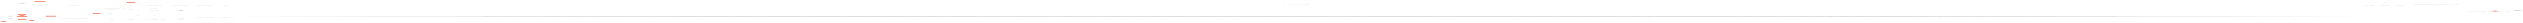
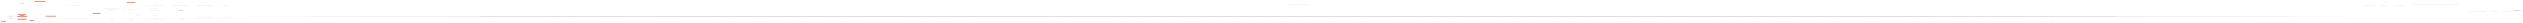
  digraph {
    fontname="Noto Serif"
    rankdir=LR
    node [color=brown fillcolor=white fontname="Noto Serif" shape=ellipse style=filled]
    edge [arrowhead=normal color=red fontname="Noto Serif" style=bold]
    n1 [label="curNetworkHandler.setProperties(properties)@@@29@@@['0', '0', '1']"]
    n2 [color=blue fillcolor=lightgray label="return curNetworkHandler@@@31@@@['0', '0', '1']"]
    n3 [color=blue label="Map<String,Map<String,Map<String,String>>> res = CONFIG_GSON.fromJson(credJson,new TypeToken<Map<String,Map<String,Map<String,String>>>>(){}.getType())@@@9@@@['1', '1', '0']"]
    n4 [color=blue label="secureProperties.putAll(res)@@@12@@@['1', '1', '0']"]
    n5 [label="boolean decryptProject = CommonUtils.toBoolean(registry.getProject().getProjectProperty(DBPProject.PROP_SECURE_PROJECT))@@@19@@@['1', '1', '0']"]
    n6 [color=blue label="curNetworkHandler.setEnabled(JSONUtils.getBoolean(handlerCfg,RegistryConstants.ATTR_ENABLED))@@@12@@@['0', '0', '1']"]
    n7 [label="curNetworkHandler.setSavePassword(JSONUtils.getBoolean(handlerCfg,RegistryConstants.ATTR_SAVE_PASSWORD))@@@13@@@['0', '0', '1']"]
    n8 [color=blue label="!passwordReadCanceled@@@14@@@['0', '0', '1']"]
-   n9 [color=blue fillcolor=tomato label="properties != null@@@28@@@['0', '0', '1']" shape=diamond]
+   n9 [color=blue label="properties != null@@@28@@@['0', '0', '1']" shape=diamond]
    n10 [color=blue label="mdFolder.exists()@@@4@@@['1', '1', '0']" shape=diamond]
    n11 [label="credFile.exists()@@@6@@@['1', '1', '0']" shape=diamond]
    n12 [label="IFile credFile = mdFolder.getFile(DBPDataSourceRegistry.CREDENTIALS_CONFIG_FILE_PREFIX + configurationStorage.getConfigurationFileSuffix() + DBPDataSourceRegistry.CREDENTIALS_CONFIG_FILE_EXT)@@@5@@@['1', '1', '0']"]
    n13 [label="handlerDescriptor == null@@@6@@@['0', '0', '1']" shape=diamond]
    n14 [color=blue label="String credJson = loadConfigFile(credFile,true)@@@8@@@['1', '1', '0']"]
    n15 [color=blue label="String configJson = loadConfigFile(configFile,decryptProject)@@@20@@@['1', '1', '0']"]
    n16 [color=blue label="final SecureCredentials creds = readSecuredCredentials(dataSource,profile,\"network/\" + handlerId + (profile == null? \"\": \"/profile/\" + profile.getProfileName()))@@@15@@@['0', '0', '1']"]
    n17 [label="curNetworkHandler.setUserName(creds.getUserName())@@@16@@@['0', '0', '1']"]
    n18 [label="curNetworkHandler.isSavePassword()@@@17@@@['0', '0', '1']" shape=diamond]
    n19 [label="curNetworkHandler.setPassword(creds.getUserPassword())@@@18@@@['0', '0', '1']"]
    n20 [label="{String userName = JSONUtils.getString(handlerCfg,RegistryConstants.ATTR_USER)if (!CommonUtils.isEmpty(userName)) curNetworkHandler.setUserName(userName)String userPassword = JSONUtils.getString(handlerCfg,RegistryConstants.ATTR_PASSWORD)if (!CommonUtils.isEmpty(userPassword)) curNetworkHandler.setPassword(userPassword)}@@@21@@@['0', '0', '1']"]
    n21 [color=blue label="Map<String,Object> properties = JSONUtils.deserializeProperties(handlerCfg,RegistryConstants.TAG_PROPERTIES)@@@27@@@['0', '0', '1']"]
    n22 [color=blue fillcolor=tomato label="@Nullable DataSourceDescriptor dataSource@@@2@@@['0', '0', '1']" shape=box]
    n23 [color=blue label="DBWHandlerConfiguration curNetworkHandler = new DBWHandlerConfiguration(handlerDescriptor,dataSource)@@@11@@@['0', '0', '1']"]
    n24 [color=blue fillcolor=lightgray label="{Map<String,Object> jsonMap = JSONUtils.parseMap(CONFIG_GSON,new StringReader(configJson))for (Map.Entry<String,Map<String,Object>> folderMap : JSONUtils.getNestedObjects(jsonMap,\"folders\")){String name = folderMap.getKey()String description = JSONUtils.getObjectProperty(folderMap.getValue(),RegistryConstants.ATTR_DESCRIPTION)String parentFolder = JSONUtils.getObjectProperty(folderMap.getValue(),RegistryConstants.ATTR_PARENT)DataSourceFolder parent = parentFolder == null? null: registry.findFolderByPath(parentFolder,true)DataSourceFolder folder = parent == null? registry.findFolderByPath(name,true): parent.getChild(name)if (folder == null) {folder = new DataSourceFolder(registry,parent,name,description)registry.addDataSourceFolder(folder)}{folder.setDescription(description)}}for (Map.Entry<String,Map<String,Object>> ctMap : JSONUtils.getNestedObjects(jsonMap,\"connection-types\")){String id = ctMap.getKey()Map<String,Object> ctConfig = ctMap.getValue()String name = JSONUtils.getObjectProperty(ctConfig,RegistryConstants.ATTR_NAME)String description = JSONUtils.getObjectProperty(ctConfig,RegistryConstants.ATTR_DESCRIPTION)String color = JSONUtils.getObjectProperty(ctConfig,RegistryConstants.ATTR_COLOR)Boolean autoCommit = JSONUtils.getObjectProperty(ctConfig,\"auto-commit\")Boolean confirmExecute = JSONUtils.getObjectProperty(ctConfig,\"confirm-execute\")Boolean confirmDataChange = JSONUtils.getObjectProperty(ctConfig,\"confirm-data-change\")DBPConnectionType ct = DBWorkbench.getPlatform().getDataSourceProviderRegistry().getConnectionType(id,null)if (ct == null) {ct = new DBPConnectionType(id,name,color,description,CommonUtils.toBoolean(autoCommit),CommonUtils.toBoolean(confirmExecute),CommonUtils.toBoolean(confirmDataChange))DBWorkbench.getPlatform().getDataSourceProviderRegistry().addConnectionType(ct)}deserializeModifyPermissions(ctConfig,ct)}Map<String,DBVModel> modelMap = new LinkedHashMap<>()for (Map.Entry<String,Map<String,Object>> vmMap : JSONUtils.getNestedObjects(jsonMap,\"virtual-models\")){String id = vmMap.getKey()DBVModel model = new DBVModel(id,vmMap.getValue())modelMap.put(id,model)}for (Map.Entry<String,Map<String,Object>> vmMap : JSONUtils.getNestedObjects(jsonMap,\"network-profiles\")){String profileId = vmMap.getKey()Map<String,Object> profileMap = vmMap.getValue()DBWNetworkProfile profile = new DBWNetworkProfile()profile.setProfileName(profileId)profile.setProfileName(profileId)profile.setProperties(JSONUtils.deserializeStringMap(profileMap,\"properties\"))for (Map.Entry<String,Map<String,Object>> handlerMap : JSONUtils.getNestedObjects(profileMap,\"handlers\")){DBWHandlerConfiguration configuration = parseNetworkHandlerConfig(null,profile,handlerMap)if (configuration != null) {profile.updateConfiguration(configuration)}}registry.updateNetworkProfile(profile)}for (Map.Entry<String,Map<String,Object>> vmMap : JSONUtils.getNestedObjects(jsonMap,\"auth-profiles\")){String profileId = vmMap.getKey()Map<String,Object> profileMap = vmMap.getValue()DBAAuthProfile profile = new DBAAuthProfile()profile.setProfileId(profileId)profile.setProfileName(JSONUtils.getString(profileMap,RegistryConstants.ATTR_NAME))profile.setAuthModelId(JSONUtils.getString(profileMap,RegistryConstants.ATTR_AUTH_MODEL))profile.setSavePassword(JSONUtils.getBoolean(profileMap,RegistryConstants.ATTR_SAVE_PASSWORD))SecureCredentials authCreds = readSecuredCredentials(null,profile,null)profile.setUserName(authCreds.getUserName())profile.setUserPassword(authCreds.getUserPassword())profile.setProperties(authCreds.getProperties())registry.updateAuthProfile(profile)}for (Map.Entry<String,Map<String,Object>> conMap : JSONUtils.getNestedObjects(jsonMap,\"connections\")){Map<String,Object> conObject = conMap.getValue()String id = conMap.getKey()String dsProviderID = CommonUtils.toString(conObject.get(RegistryConstants.ATTR_PROVIDER))if (CommonUtils.isEmpty(dsProviderID)) {log.warn(\"Empty datasource provider for datasource '\" + id + \"'\")continue}DataSourceProviderDescriptor provider = DataSourceProviderRegistry.getInstance().getDataSourceProvider(dsProviderID)if (provider == null) {log.warn(\"Can't find datasource provider \" + dsProviderID + \" for datasource '\" + id + \"'\")provider = (DataSourceProviderDescriptor)DataSourceProviderRegistry.getInstance().makeFakeProvider(dsProviderID)}String driverId = CommonUtils.toString(conObject.get(RegistryConstants.ATTR_DRIVER))DriverDescriptor driver = provider.getDriver(driverId)if (driver == null) {log.warn(\"Can't find driver \" + driverId + \" in datasource provider \" + provider.getId() + \" for datasource '\" + id + \"'. Create new driver\")driver = provider.createDriver(driverId)driver.setName(driverId)driver.setDescription(\"Missing driver \" + driverId)driver.setDriverClassName(\"java.sql.Driver\")driver.setTemporary(true)provider.addDriver(driver)}DataSourceDescriptor dataSource = registry.getDataSource(id)boolean newDataSource = (dataSource == null)if (newDataSource) {dataSource = new DataSourceDescriptor(registry,configurationStorage,id,driver,new DBPConnectionConfiguration())}{dataSource.getConnectionConfiguration().setProperties(Collections.emptyMap())dataSource.getConnectionConfiguration().setHandlers(Collections.emptyList())dataSource.clearFilters()}dataSource.setName(JSONUtils.getString(conObject,RegistryConstants.ATTR_NAME))dataSource.setDescription(JSONUtils.getString(conObject,RegistryConstants.TAG_DESCRIPTION))dataSource.setSavePassword(JSONUtils.getBoolean(conObject,RegistryConstants.ATTR_SAVE_PASSWORD))dataSource.setTemplate(JSONUtils.getBoolean(conObject,RegistryConstants.ATTR_TEMPLATE))DataSourceNavigatorSettings navSettings = dataSource.getNavigatorSettings()navSettings.setShowSystemObjects(JSONUtils.getBoolean(conObject,DataSourceSerializerModern.ATTR_NAVIGATOR_SHOW_SYSTEM_OBJECTS))navSettings.setShowUtilityObjects(JSONUtils.getBoolean(conObject,DataSourceSerializerModern.ATTR_NAVIGATOR_SHOW_UTIL_OBJECTS))navSettings.setShowOnlyEntities(JSONUtils.getBoolean(conObject,DataSourceSerializerModern.ATTR_NAVIGATOR_SHOW_ONLY_ENTITIES))navSettings.setHideFolders(JSONUtils.getBoolean(conObject,DataSourceSerializerModern.ATTR_NAVIGATOR_HIDE_FOLDERS))navSettings.setHideSchemas(JSONUtils.getBoolean(conObject,DataSourceSerializerModern.ATTR_NAVIGATOR_HIDE_SCHEMAS))navSettings.setHideVirtualModel(JSONUtils.getBoolean(conObject,DataSourceSerializerModern.ATTR_NAVIGATOR_HIDE_VIRTUAL))navSettings.setMergeEntities(JSONUtils.getBoolean(conObject,DataSourceSerializerModern.ATTR_NAVIGATOR_MERGE_ENTITIES))dataSource.setConnectionReadOnly(JSONUtils.getBoolean(conObject,RegistryConstants.ATTR_READ_ONLY))final String folderPath = JSONUtils.getString(conObject,RegistryConstants.ATTR_FOLDER)if (folderPath != null) {dataSource.setFolder(registry.findFolderByPath(folderPath,true))}dataSource.setLockPasswordHash(CommonUtils.toString(conObject.get(RegistryConstants.ATTR_LOCK_PASSWORD))){Map<String,Object> cfgObject = JSONUtils.getObject(conObject,\"configuration\")DBPConnectionConfiguration config = dataSource.getConnectionConfiguration()config.setHostName(JSONUtils.getString(cfgObject,RegistryConstants.ATTR_HOST))config.setHostPort(JSONUtils.getString(cfgObject,RegistryConstants.ATTR_PORT))config.setServerName(JSONUtils.getString(cfgObject,RegistryConstants.ATTR_SERVER))config.setDatabaseName(JSONUtils.getString(cfgObject,RegistryConstants.ATTR_DATABASE))config.setUrl(JSONUtils.getString(cfgObject,RegistryConstants.ATTR_URL))if (!passwordReadCanceled) {final SecureCredentials creds = readSecuredCredentials(dataSource,null,null)config.setUserName(creds.getUserName())if (dataSource.isSavePassword()) {config.setUserPassword(creds.getUserPassword())}}{String userName = JSONUtils.getString(cfgObject,RegistryConstants.ATTR_USER)if (!CommonUtils.isEmpty(userName)) config.setUserName(userName)String userPassword = JSONUtils.getString(cfgObject,RegistryConstants.ATTR_PASSWORD)if (!CommonUtils.isEmpty(userPassword)) config.setUserPassword(userPassword)}config.setClientHomeId(JSONUtils.getString(cfgObject,RegistryConstants.ATTR_HOME))config.setConfigProfileName(JSONUtils.getString(cfgObject,\"config-profile\"))config.setConnectionType(DataSourceProviderRegistry.getInstance().getConnectionType(JSONUtils.getString(cfgObject,RegistryConstants.ATTR_TYPE),DBPConnectionType.DEFAULT_TYPE))String colorValue = JSONUtils.getString(cfgObject,RegistryConstants.ATTR_COLOR)if (!CommonUtils.isEmpty(colorValue)) {config.setConnectionColor(colorValue)}int keepAlive = JSONUtils.getInteger(cfgObject,RegistryConstants.ATTR_KEEP_ALIVE)if (keepAlive > 0) {config.setKeepAliveInterval(keepAlive)}config.setProperties(JSONUtils.deserializeStringMap(cfgObject,RegistryConstants.TAG_PROPERTIES))config.setProviderProperties(JSONUtils.deserializeStringMap(cfgObject,RegistryConstants.TAG_PROVIDER_PROPERTIES))config.setAuthModelId(JSONUtils.getString(cfgObject,RegistryConstants.ATTR_AUTH_MODEL))config.setAuthProperties(JSONUtils.deserializeStringMapOrNull(cfgObject,\"auth-properties\"))for (Map.Entry<String,Map<String,Object>> eventObject : JSONUtils.getNestedObjects(cfgObject,RegistryConstants.TAG_EVENTS)){DBPConnectionEventType eventType = CommonUtils.valueOf(,eventObject.getKey(),DBPConnectionEventType.BEFORE_CONNECT)Map<String,Object> eventCfg = eventObject.getValue()DBRShellCommand command = new DBRShellCommand(\"\")command.setEnabled(JSONUtils.getBoolean(eventCfg,RegistryConstants.ATTR_ENABLED))command.setShowProcessPanel(JSONUtils.getBoolean(eventCfg,RegistryConstants.ATTR_SHOW_PANEL))command.setWaitProcessFinish(JSONUtils.getBoolean(eventCfg,RegistryConstants.ATTR_WAIT_PROCESS))if (command.isWaitProcessFinish()) {command.setWaitProcessTimeoutMs(JSONUtils.getInteger(eventCfg,RegistryConstants.ATTR_WAIT_PROCESS_TIMEOUT))}command.setTerminateAtDisconnect(JSONUtils.getBoolean(eventCfg,RegistryConstants.ATTR_TERMINATE_AT_DISCONNECT))command.setPauseAfterExecute(JSONUtils.getInteger(eventCfg,RegistryConstants.ATTR_PAUSE_AFTER_EXECUTE))command.setWorkingDirectory(JSONUtils.getString(eventCfg,RegistryConstants.ATTR_WORKING_DIRECTORY))command.setCommand(JSONUtils.getString(eventCfg,RegistryConstants.ATTR_COMMAND))config.setEvent(eventType,command)}for (Map.Entry<String,Map<String,Object>> handlerObject : JSONUtils.getNestedObjects(cfgObject,RegistryConstants.TAG_HANDLERS)){DBWHandlerConfiguration configuration = parseNetworkHandlerConfig(dataSource,null,handlerObject)if (configuration != null) {dataSource.getConnectionConfiguration().updateHandler(configuration)}}Map<String,Object> bootstrapCfg = JSONUtils.getObject(cfgObject,RegistryConstants.TAG_BOOTSTRAP)DBPConnectionBootstrap bootstrap = config.getBootstrap()if (bootstrapCfg.containsKey(RegistryConstants.ATTR_AUTOCOMMIT)) {bootstrap.setDefaultAutoCommit(JSONUtils.getBoolean(bootstrapCfg,RegistryConstants.ATTR_AUTOCOMMIT))}if (bootstrapCfg.containsKey(RegistryConstants.ATTR_TXN_ISOLATION)) {bootstrap.setDefaultTransactionIsolation(JSONUtils.getInteger(bootstrapCfg,RegistryConstants.ATTR_TXN_ISOLATION))}bootstrap.setDefaultCatalogName(JSONUtils.getString(bootstrapCfg,RegistryConstants.ATTR_DEFAULT_CATALOG))bootstrap.setDefaultSchemaName(JSONUtils.getString(bootstrapCfg,RegistryConstants.ATTR_DEFAULT_SCHEMA))String defObjectName = JSONUtils.getString(bootstrapCfg,RegistryConstants.ATTR_DEFAULT_OBJECT)if (!CommonUtils.isEmpty(defObjectName) && CommonUtils.isEmpty(bootstrap.getDefaultSchemaName())) {bootstrap.setDefaultSchemaName(JSONUtils.getString(bootstrapCfg,defObjectName))}if (bootstrapCfg.containsKey(RegistryConstants.ATTR_IGNORE_ERRORS)) {bootstrap.setIgnoreErrors(JSONUtils.getBoolean(bootstrapCfg,RegistryConstants.ATTR_IGNORE_ERRORS))}bootstrap.setInitQueries(JSONUtils.deserializeStringList(bootstrapCfg,RegistryConstants.TAG_QUERY))}{deserializeModifyPermissions(conObject,dataSource)}for (Map<String,Object> filterCfg : JSONUtils.getObjectList(conObject,RegistryConstants.TAG_FILTERS)){String typeName = JSONUtils.getString(filterCfg,RegistryConstants.ATTR_TYPE)String objectID = JSONUtils.getString(filterCfg,RegistryConstants.ATTR_ID)if (!CommonUtils.isEmpty(typeName)) {DBSObjectFilter filter = readObjectFiler(filterCfg)dataSource.updateObjectFilter(typeName,objectID,filter)}}dataSource.getPreferenceStore().getProperties().putAll(JSONUtils.deserializeStringMap(conObject,RegistryConstants.TAG_CUSTOM_PROPERTIES))String vmID = CommonUtils.toString(conObject.get(\"virtual-model-id\"),id)DBVModel dbvModel = modelMap.get(vmID)if (dbvModel != null) {dataSource.setVirtualModel(dbvModel)}if (newDataSource) {registry.addDataSourceToList(dataSource)parseResults.addedDataSources.add(dataSource)}{parseResults.updatedDataSources.add(dataSource)}}for (Map<String,Object> ctMap : JSONUtils.getObjectList(jsonMap,\"saved-filters\")){DBSObjectFilter filter = readObjectFiler(ctMap)registry.addSavedFilter(filter)}}@@@21@@@['1', '1', '0']"]
    n25 [fillcolor=tomato label="@Nullable DBWNetworkProfile profile@@@2@@@['0', '0', '1']" shape=box]
    n26 [label="log.warn(\"Can't find network handler '\" + handlerId + \"'\")@@@7@@@['0', '0', '1']"]
    n27 [fillcolor=lightgray label="return null@@@8@@@['0', '0', '1']"]
    n28 [fillcolor=lightgray label="parseNetworkHandlerConfig['0', '0', '1']" shape=diamond]
    n29 [fillcolor=tomato label="@NotNull Map.Entry<String,Map<String,Object>> handlerObject@@@2@@@['0', '0', '1']" shape=box]
    n30 [label="String handlerId = handlerObject.getKey()@@@3@@@['0', '0', '1']"]
    n31 [label="NetworkHandlerDescriptor handlerDescriptor = NetworkHandlerRegistry.getInstance().getDescriptor(handlerId)@@@5@@@['0', '0', '1']"]
    n32 [label="Map<String,Object> handlerCfg = handlerObject.getValue()@@@4@@@['0', '0', '1']"]
    n33 [color=blue fillcolor=tomato label="IFile configFile@@@2@@@['1', '0', '0']" shape=box]
    n34 [color=blue fillcolor=tomato label="DBPDataSourceConfigurationStorage configurationStorage@@@2@@@['1', '1', '0']" shape=box]
    n35 [color=blue fillcolor=tomato label="boolean refresh@@@2@@@['0', '1', '0']" shape=box]
    n36 [color=blue label="!CommonUtils.isEmpty(userName)@@@23@@@['0', '0', '1']" shape=diamond]
    n37 [label="!CommonUtils.isEmpty(userPassword)@@@25@@@['0', '0', '1']" shape=diamond]
    n38 [fillcolor=tomato label="DataSourceRegistry.ParseResults parseResults@@@2@@@['0', '1', '0']" shape=box]
    n39 [color=blue fillcolor=lightgray label="parseDataSources['0', '1', '0']" shape=diamond]
    n40 [label="IFolder mdFolder = registry.getProject().getMetadataFolder(false)@@@3@@@['1', '1', '0']"]
    n41 [color=blue fillcolor=tomato label="IFile configFile@@@2@@@['0', '1', '0']" shape=box]
    n42 [label="Exception e@@@14@@@['1', '1', '0']" shape=diamond]
    n43 [color=blue label="log.error(\"Error decrypting secure credentials\",e)@@@15@@@['1', '1', '0']"]
    n44 [color=blue fillcolor=lightgray label="parseDataSources['1', '0', '0']" shape=diamond]
    n45 [color=blue fillcolor=tomato label="DBPDataSourceConfigurationStorage configurationStorage@@@2@@@['1', '0', '0']" shape=box]
    n46 [fillcolor=tomato label="DataSourceRegistry.ParseResults parseResults@@@2@@@['1', '0', '0']" shape=box]
    n1 -> n2 [arrowhead=diamond color=teal]
    n3 -> n4 [color=teal]
    n3 -> n4 [arrowhead=diamond color=teal label=res style=solid]
    n4 -> n5 [arrowhead=vee]
    n5 -> n15 [arrowhead=diamond color=teal]
    n5 -> n15 [label=decryptProject style=solid]
    n6 -> n7 [arrowhead=diamond color=teal]
    n7 -> n8 [arrowhead=diamond color=black]
    n8 -> n16 [color=black]
    n8 -> n16 [arrowhead=vee color=black label=true style=dotted]
    n8 -> n17 [arrowhead=diamond color=teal label=true style=dotted]
    n8 -> n18 [arrowhead=vee color=black label=true style=dotted]
    n8 -> n20 [arrowhead=diamond]
    n9 -> n1
    n9 -> n1 [color=black label=true style=dotted]
    n9 -> n2
    n10 -> n5 [arrowhead=diamond]
    n10 -> n11 [arrowhead=diamond label=true style=dotted]
    n10 -> n12 [arrowhead=vee color=teal]
    n10 -> n12 [arrowhead=vee color=black label=true style=dotted]
    n11 -> n3 [arrowhead=vee color=teal label=true style=dotted]
    n11 -> n4 [arrowhead=vee color=teal label=true style=dotted]
    n11 -> n5 [arrowhead=vee color=black]
    n11 -> n13 [label=0 style=dashed]
    n11 -> n14
    n11 -> n14 [arrowhead=diamond label=true style=dotted]
    n12 -> n11 [arrowhead=diamond color=black]
    n12 -> n14 [arrowhead=vee color=teal label=credFile style=solid]
    n13 -> n2 [label=false style=dotted]
    n13 -> n6 [color=teal label=false style=dotted]
    n13 -> n7 [color=black label=false style=dotted]
    n13 -> n8 [color=black label=false style=dotted]
    n13 -> n9 [arrowhead=diamond label=false style=dotted]
    n13 -> n21 [arrowhead=vee label=false style=dotted]
    n13 -> n23 [arrowhead=vee color=black label=false style=dotted]
    n13 -> n23
    n13 -> n26 [color=teal]
    n13 -> n26 [arrowhead=diamond color=black label=true style=dotted]
    n13 -> n27 [arrowhead=diamond label=true style=dotted]
    n13 -> n36 [color=black label=true style=dotted]
    n14 -> n3 [arrowhead=vee label=credJson style=solid]
    n14 -> n3 [color=teal]
    n15 -> n24 [arrowhead=diamond color=teal]
    n15 -> n24 [arrowhead=vee color=black label=configJson style=solid]
    n16 -> n17 [arrowhead=diamond color=teal]
    n17 -> n18 [arrowhead=vee]
    n18 -> n19 [arrowhead=vee color=teal label=true style=dotted]
    n18 -> n19 [arrowhead=diamond]
    n18 -> n20 [color=teal]
    n19 -> n20
    n20 -> n21
    n21 -> n1 [arrowhead=diamond color=teal label=properties style=solid]
    n21 -> n9 [arrowhead=diamond color=black]
    n21 -> n9 [color=black label=properties style=solid]
    n22 -> n16 [color=teal label=dataSource style=solid]
    n22 -> n23 [arrowhead=vee label=dataSource style=solid]
    n23 -> n2 [arrowhead=vee label=curNetworkHandler style=solid]
    n23 -> n6 [arrowhead=vee color=black]
    n25 -> n16 [color=teal label=profile style=solid]
    n26 -> n27 [color=teal]
    n28 -> n22 [label=true style=dotted]
    n28 -> n25 [label=true style=dotted]
    n28 -> n29 [arrowhead=diamond color=black label=true style=dotted]
    n28 -> n30 [color=teal]
    n30 -> n16 [arrowhead=vee label=handlerId style=solid]
    n30 -> n26 [arrowhead=diamond color=teal label=handlerId style=solid]
    n30 -> n31 [arrowhead=diamond color=black label=handlerId style=solid]
    n30 -> n32 [color=black]
    n31 -> n13 [arrowhead=diamond label=handlerDescriptor style=solid]
    n31 -> n13
    n31 -> n23 [arrowhead=vee label=handlerDescriptor style=solid]
    n32 -> n6 [color=black label=handlerCfg style=solid]
    n32 -> n7 [color=black label=handlerCfg style=solid]
    n32 -> n20 [color=teal label=handlerCfg style=solid]
    n32 -> n21 [arrowhead=diamond label=handlerCfg style=solid]
    n32 -> n31 [arrowhead=vee]
    n33 -> n15 [arrowhead=vee label=configFile style=solid]
    n34 -> n24 [color=black label=configurationStorage style=solid]
    n37 -> n13 [color=black label=true style=dotted]
    n39 -> n34 [arrowhead=diamond color=teal label=true style=dotted]
    n39 -> n35 [arrowhead=diamond label=true style=dotted]
    n39 -> n38 [color=teal label=true style=dotted]
    n39 -> n40 [arrowhead=vee color=black]
    n40 -> n10 [arrowhead=diamond color=black]
    n41 -> n15 [arrowhead=vee label=configFile style=solid]
    n41 -> n39 [arrowhead=vee color=teal label=true style=dotted]
    n42 -> n43 [label=true style=dotted]
    n42 -> n43 [arrowhead=diamond color=teal]
    n43 -> n5 [color=black]
    n44 -> n33 [arrowhead=diamond color=teal label=true style=dotted]
    n44 -> n34 [color=black label=true style=dotted]
    n44 -> n40 [arrowhead=vee color=black]
    n44 -> n45 [arrowhead=diamond color=teal label=true style=dotted]
    n44 -> n46 [arrowhead=vee color=teal label=true style=dotted]
    n45 -> n24 [arrowhead=vee color=teal label=configurationStorage style=solid]
  }
